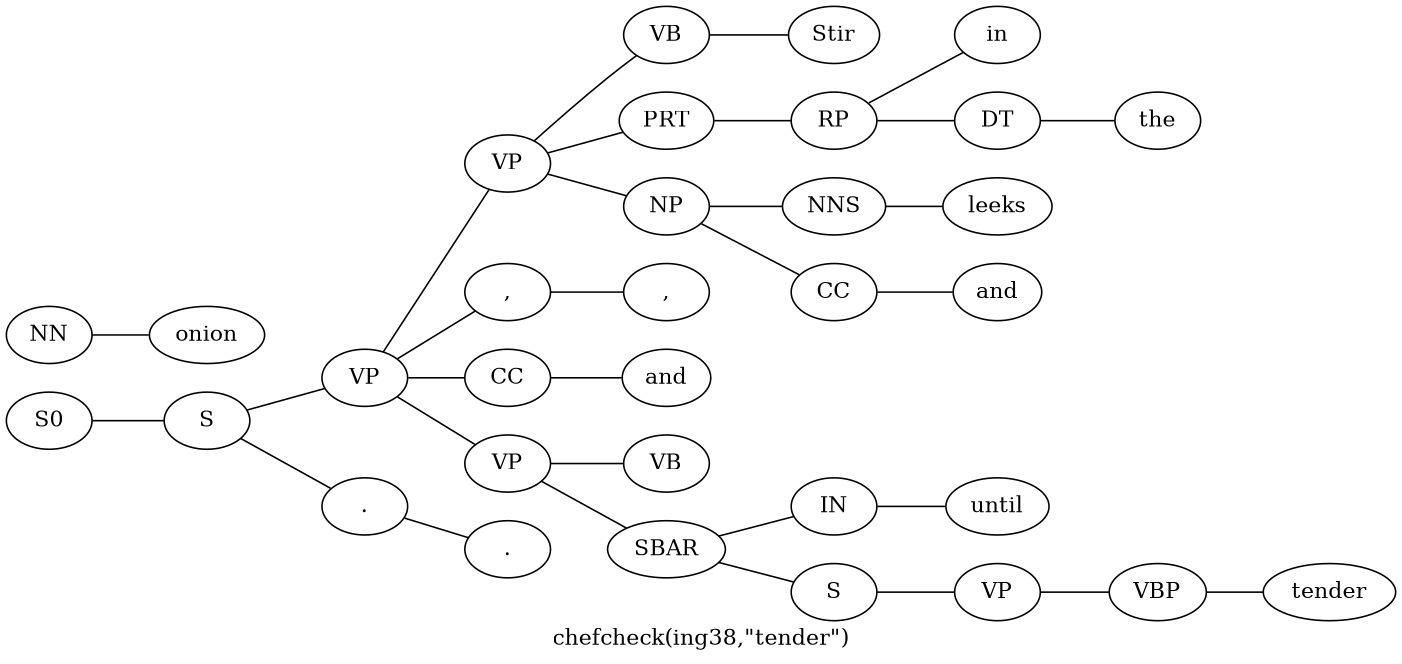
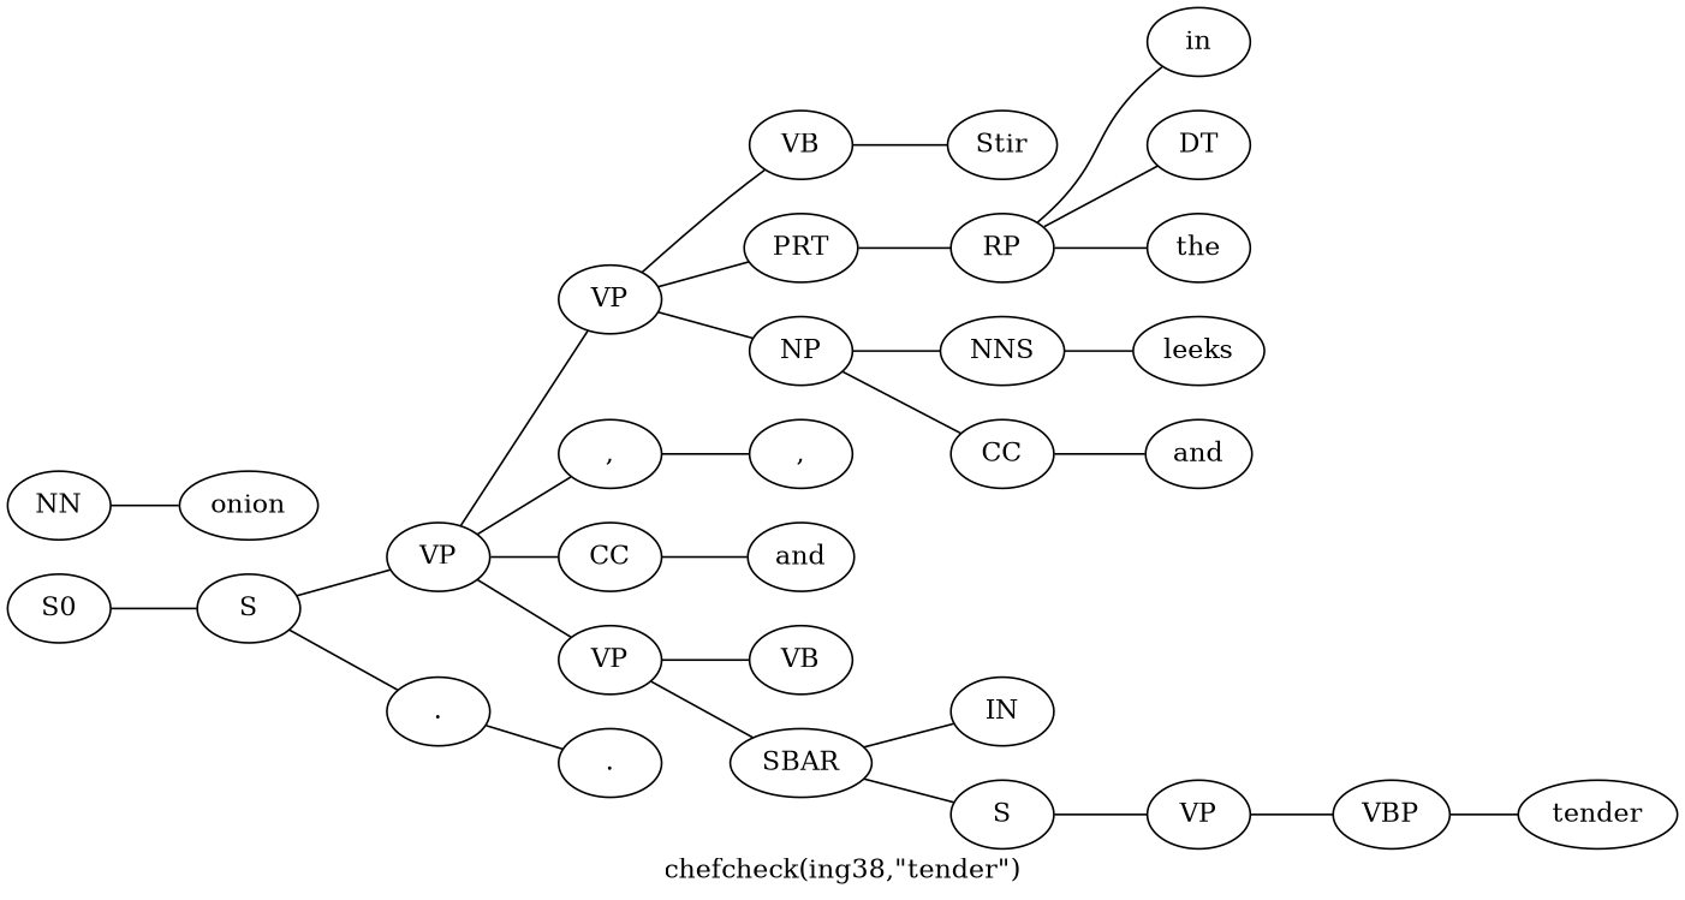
  graph {
    fontname="DejaVu Serif"
    label="chefcheck(ing38,\"tender\")"
    rankdir=LR
    node [fontname="DejaVu Serif"]
    edge [fontname="DejaVu Serif"]
    n1 [label=S0]
    n2 [label=S]
    n3 [label=VP]
    n4 [label="."]
    n5 [label=VP]
    n6 [label=","]
    n7 [label=CC]
    n8 [label=VP]
    n9 [label="."]
    n10 [label=VB]
    n11 [label=PRT]
    n12 [label=NP]
    n13 [label=","]
    n14 [label=and]
    n15 [label=VB]
    n16 [label=SBAR]
    n17 [label=Stir]
    n18 [label=RP]
    n19 [label=NNS]
    n20 [label=CC]
    n21 [label=in]
    n22 [label=DT]
    n23 [label=the]
    n24 [label=leeks]
    n25 [label=and]
    n26 [label=NN]
    n27 [label=onion]
    n28 [label=IN]
    n29 [label=S]
-   n30 [label=until]
    n31 [label=VP]
    n32 [label=VBP]
    n33 [label=tender]
    n1 -- n2
    n2 -- n3
    n2 -- n4
    n3 -- n5
    n3 -- n6
    n3 -- n7
    n3 -- n8
    n4 -- n9
    n5 -- n10
    n5 -- n11
    n5 -- n12
    n6 -- n13
    n7 -- n14
    n8 -- n15
    n8 -- n16
    n10 -- n17
    n11 -- n18
    n12 -- n19
    n12 -- n20
    n16 -- n28
    n16 -- n29
    n18 -- n21
    n18 -- n22
    n19 -- n24
    n20 -- n25
-   n22 -- n23
+   n18 -- n23
    n26 -- n27
-   n28 -- n30
    n29 -- n31
    n31 -- n32
    n32 -- n33
  }
